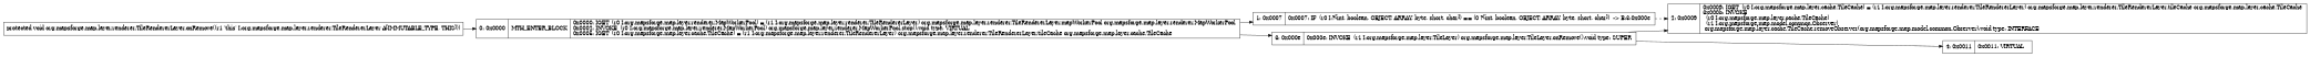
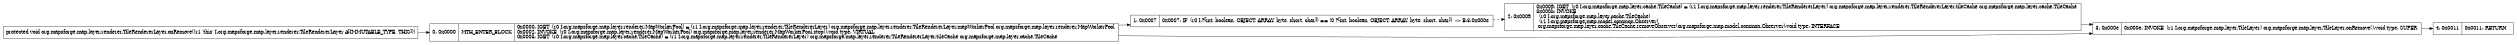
  digraph {
    rankdir=LR
    node [shape=record]
    n1 [label="{0\:\ 0x0000|MTH_ENTER_BLOCK\l|0x0000: IGET  (r0 I:org.mapsforge.map.layer.renderer.MapWorkerPool) = (r1 I:org.mapsforge.map.layer.renderer.TileRendererLayer) org.mapsforge.map.layer.renderer.TileRendererLayer.mapWorkerPool org.mapsforge.map.layer.renderer.MapWorkerPool \l0x0002: INVOKE  (r0 I:org.mapsforge.map.layer.renderer.MapWorkerPool) org.mapsforge.map.layer.renderer.MapWorkerPool.stop():void type: VIRTUAL \l0x0005: IGET  (r0 I:org.mapsforge.map.layer.cache.TileCache) = (r1 I:org.mapsforge.map.layer.renderer.TileRendererLayer) org.mapsforge.map.layer.renderer.TileRendererLayer.tileCache org.mapsforge.map.layer.cache.TileCache \l}"]
    n2 [label="{1\:\ 0x0007|0x0007: IF  (r0 I:?[int, boolean, OBJECT, ARRAY, byte, short, char]) == (0 ?[int, boolean, OBJECT, ARRAY, byte, short, char])  \-\> B:3:0x000e \l}"]
    n3 [label="{3\:\ 0x000e|0x000e: INVOKE  (r1 I:org.mapsforge.map.layer.TileLayer) org.mapsforge.map.layer.TileLayer.onRemove():void type: SUPER \l}"]
    n4 [label="{2\:\ 0x0009|0x0009: IGET  (r0 I:org.mapsforge.map.layer.cache.TileCache) = (r1 I:org.mapsforge.map.layer.renderer.TileRendererLayer) org.mapsforge.map.layer.renderer.TileRendererLayer.tileCache org.mapsforge.map.layer.cache.TileCache \l3x000b: INVOKE  \l  (r0 I:org.mapsforge.map.layer.cache.TileCache)\l  (r1 I:org.mapsforge.map.model.common.Observer)\l org.mapsforge.map.layer.cache.TileCache.removeObserver(org.mapsforge.map.model.common.Observer):void type: INTERFACE \l}"]
-   n5 [label="{4\:\ 0x0011|0x0011: VIRTUAL   \l}"]
+   n5 [label="{4\:\ 0x0011|0x0011: RETURN   \l}"]
    n6 [label="{protected void org.mapsforge.map.layer.renderer.TileRendererLayer.onRemove((r1 'this' I:org.mapsforge.map.layer.renderer.TileRendererLayer A[IMMUTABLE_TYPE, THIS])) }"]
    n1 -> n2
    n1 -> n3
    n2 -> n4 [style=dashed]
    n3 -> n5
-   n3 -> n4
+   n4 -> n3
    n6 -> n1
  }
